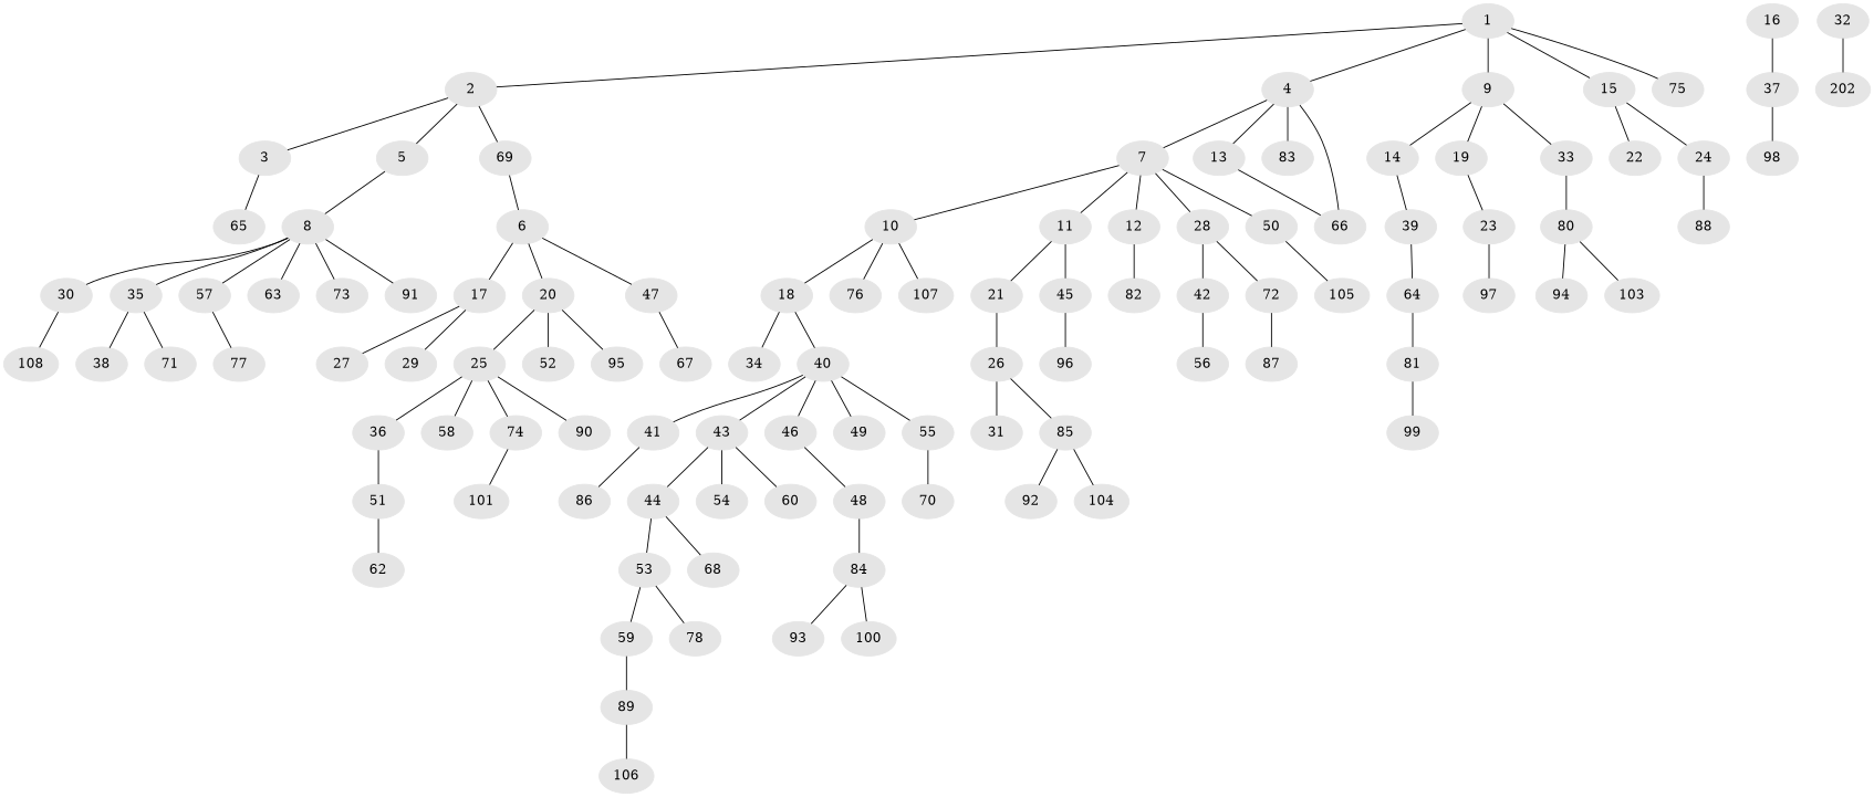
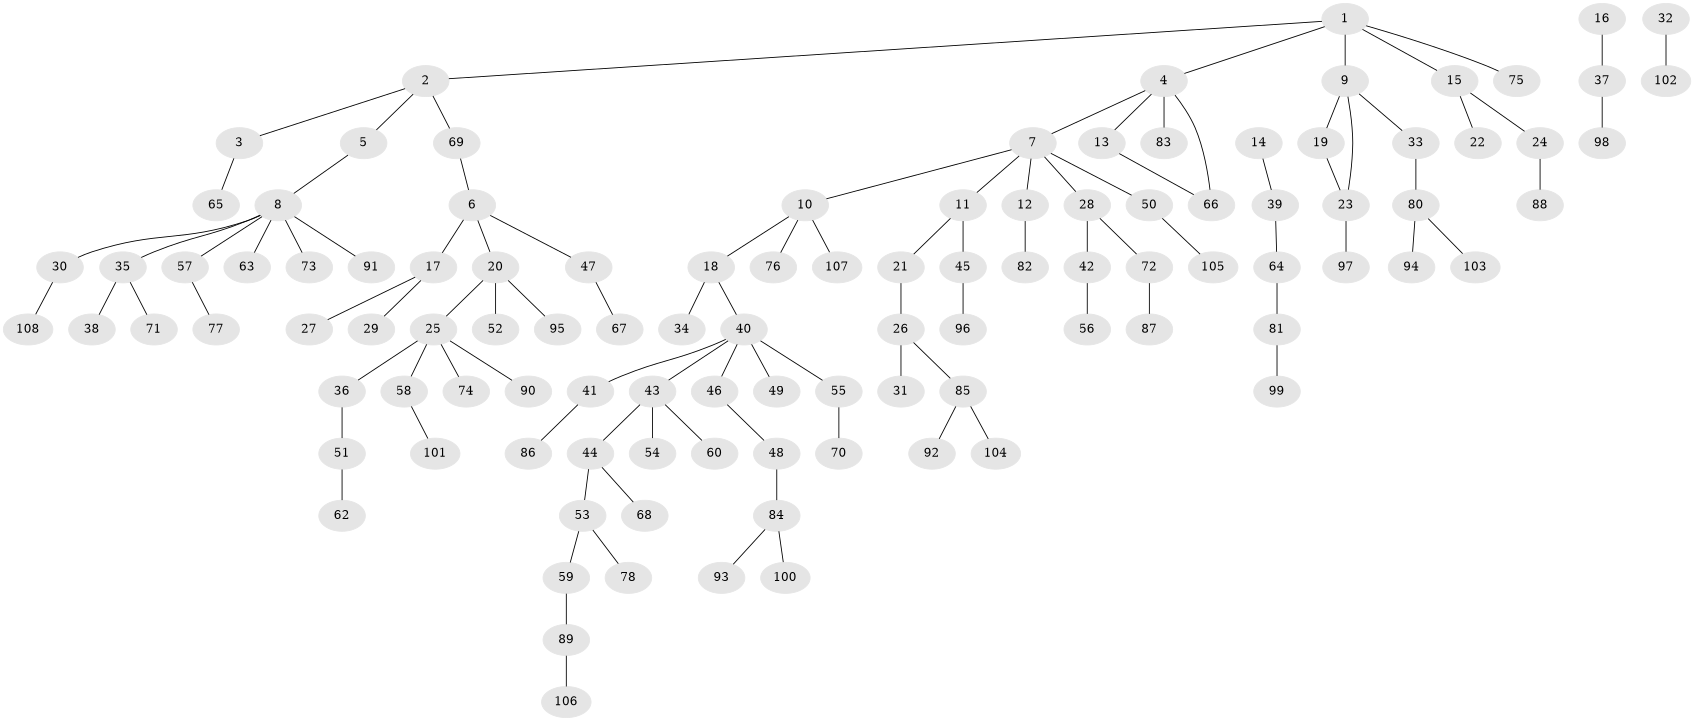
  graph {
    node [color=gray90 style=filled]
    1
    2
    4
    9
    15
    75
    3
    5
    69
    7
    13
    83
    66
    14
    19
    33
    22
    24
    65
    8
    6
    10
    11
    12
    28
    50
    16
    37
    17
    20
    47
    30
    35
    57
    63
    73
    91
    27
    29
    25
    52
    95
    67
    18
    76
    107
    21
    45
    82
    42
    72
    105
    108
    38
    71
    77
    39
    23
    80
    34
    40
    26
    96
    64
    88
    98
    41
    43
    46
    49
    55
    97
    36
    58
    74
    90
    31
    85
    51
    101
    92
    104
    56
    87
    32
-   102 [label=202]
+   102
    94
    103
    62
    81
    86
    44
    54
    60
    48
    70
    53
    68
    59
    78
    84
    93
    100
    89
    106
    99
    1 -- 2
    1 -- 4
    1 -- 9
    1 -- 15
    1 -- 75
    2 -- 3
    2 -- 5
    2 -- 69
    4 -- 7
    4 -- 13
    4 -- 83
    4 -- 66
-   9 -- 14
+   9 -- 23
    9 -- 19
    9 -- 33
    15 -- 22
    15 -- 24
    3 -- 65
    5 -- 8
    69 -- 6
    7 -- 10
    7 -- 11
    7 -- 12
    7 -- 28
    7 -- 50
    13 -- 66
    14 -- 39
    19 -- 23
    33 -- 80
    24 -- 88
    8 -- 30
    8 -- 35
    8 -- 57
    8 -- 63
    8 -- 73
    8 -- 91
    6 -- 17
    6 -- 20
    6 -- 47
    10 -- 18
    10 -- 76
    10 -- 107
    11 -- 21
    11 -- 45
    12 -- 82
    28 -- 42
    28 -- 72
    50 -- 105
    16 -- 37
    37 -- 98
    17 -- 27
    17 -- 29
    20 -- 25
    20 -- 52
    20 -- 95
    47 -- 67
    30 -- 108
    35 -- 38
    35 -- 71
    57 -- 77
    25 -- 36
    25 -- 58
    25 -- 74
    25 -- 90
    18 -- 34
    18 -- 40
    21 -- 26
    45 -- 96
    42 -- 56
    72 -- 87
    39 -- 64
    23 -- 97
    80 -- 94
    80 -- 103
    40 -- 41
    40 -- 43
    40 -- 46
    40 -- 49
    40 -- 55
    26 -- 31
    26 -- 85
    64 -- 81
    41 -- 86
    43 -- 44
    43 -- 54
    43 -- 60
    46 -- 48
    55 -- 70
    36 -- 51
-   74 -- 101
+   58 -- 101
    85 -- 92
    85 -- 104
    51 -- 62
    32 -- 102
    81 -- 99
    44 -- 53
    44 -- 68
    48 -- 84
    53 -- 59
    53 -- 78
    59 -- 89
    84 -- 93
    84 -- 100
    89 -- 106
  }
